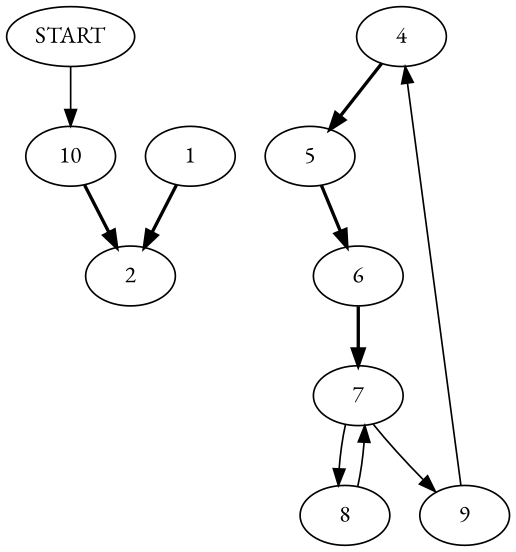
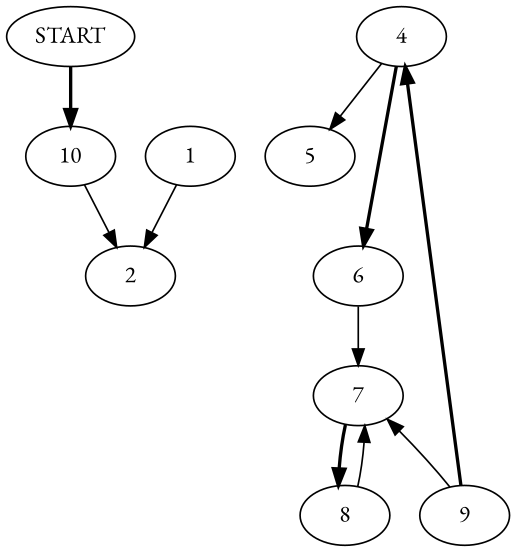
  digraph {
    fontname="EB Garamond"
    node [fontname="EB Garamond"]
    edge [fontname="EB Garamond" style=solid]
    n1 [label=START]
    10
    1
    2
    4
    5
    6
    7
    8
    9
-   n1 -> 10
-   10 -> 2 [style=bold]
-   1 -> 2 [style=bold]
-   4 -> 5 [style=bold]
-   5 -> 6 [style=bold]
-   6 -> 7 [style=bold]
-   7 -> 8
-   7 -> 9
+   n1 -> 10 [style=bold]
+   10 -> 2
+   1 -> 2
+   4 -> 5
+   4 -> 6 [style=bold]
+   6 -> 7
+   7 -> 8 [style=bold]
+   9 -> 7
    8 -> 7
-   9 -> 4
+   9 -> 4 [style=bold]
  }
